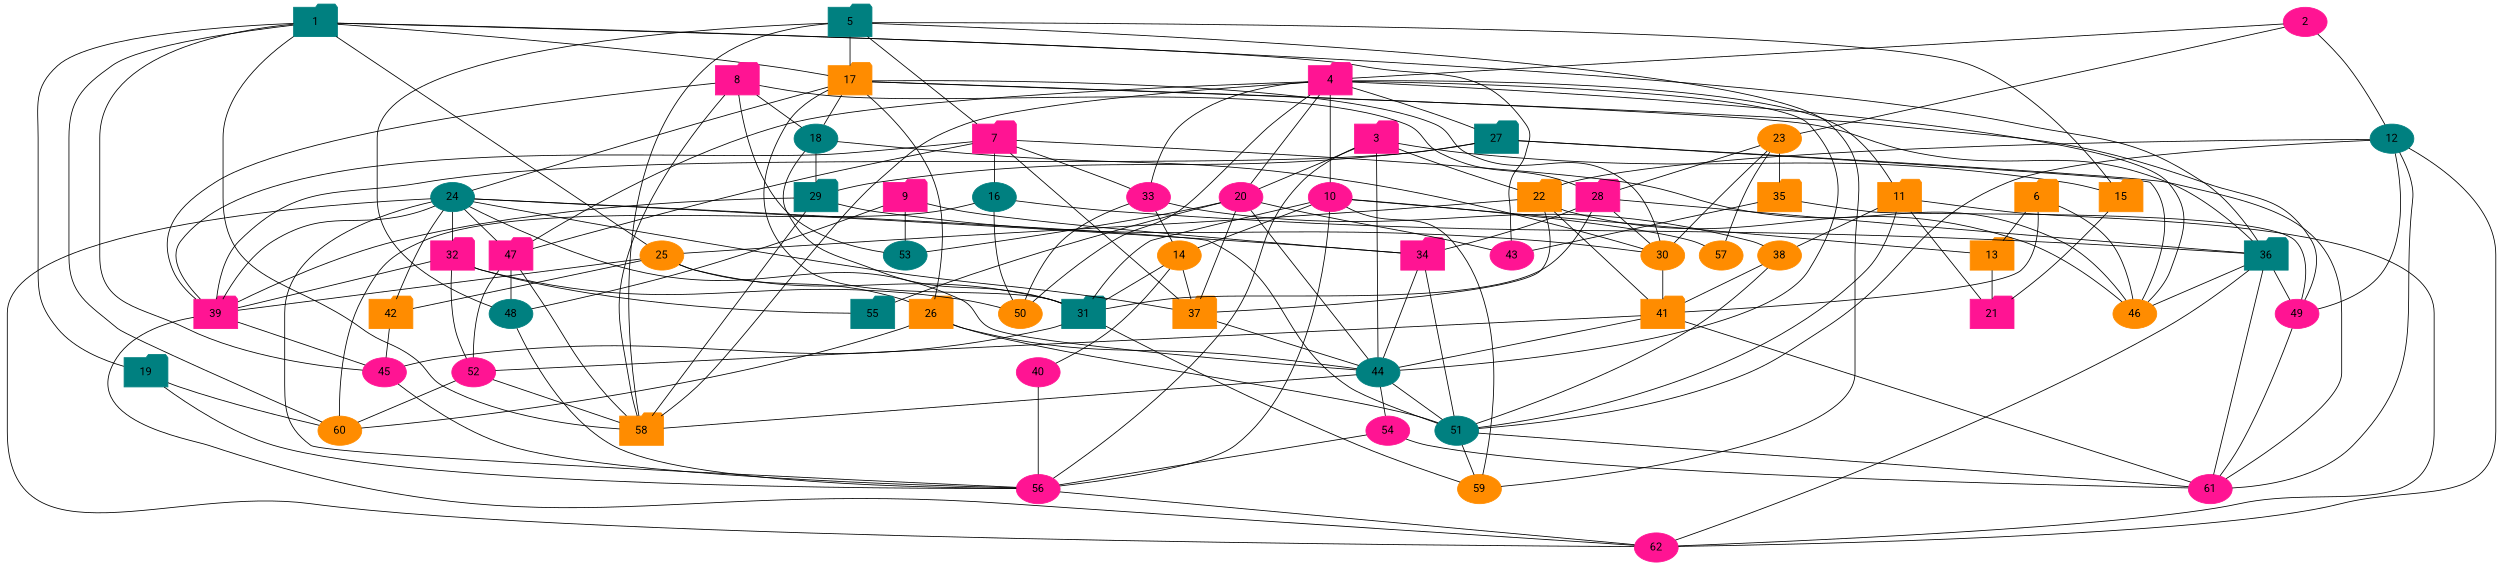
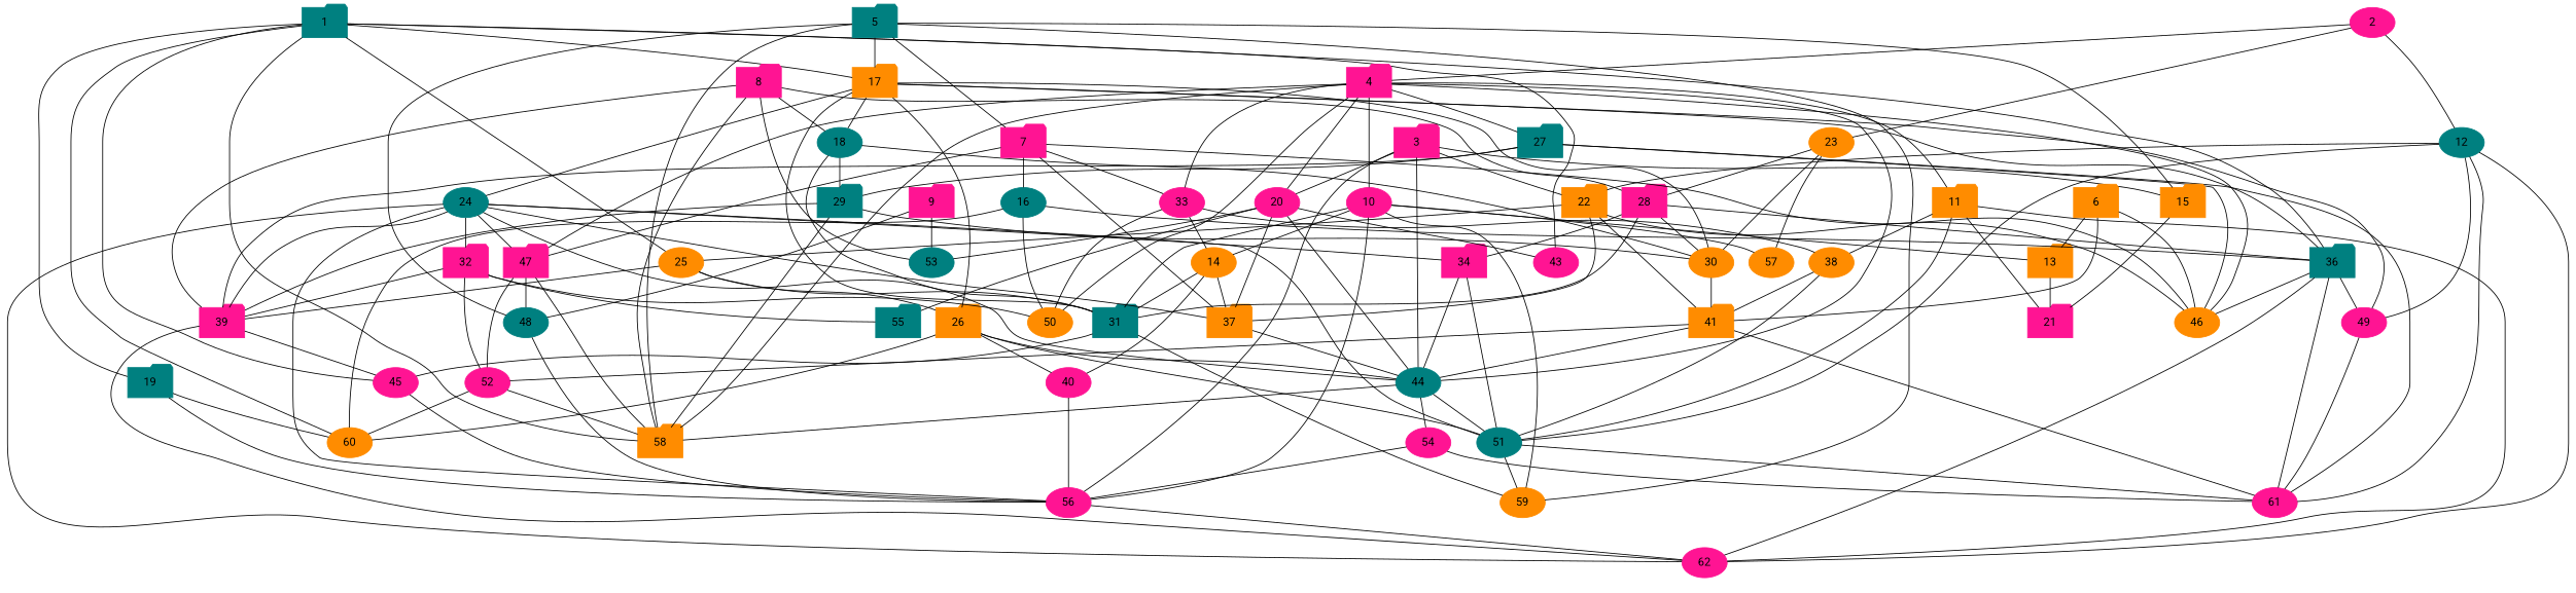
  graph {
    fontname=Roboto
    node [color=deeppink fontname=Roboto shape=folder style=filled]
    edge [fontname=Roboto weight=1.0]
    1 [color=teal]
    17 [color=darkorange]
    19 [color=teal]
    25 [color=darkorange shape=ellipse]
    36 [color=teal]
    43 [shape=ellipse]
    45 [shape=ellipse]
    58 [color=darkorange]
    60 [color=darkorange shape=ellipse]
    18 [color=teal shape=ellipse]
    31 [color=teal]
    49 [shape=ellipse]
    24 [color=teal shape=ellipse]
    26 [color=darkorange]
    30 [color=darkorange shape=ellipse]
    56 [shape=ellipse]
    39
-   42 [color=darkorange]
    46 [color=darkorange shape=ellipse]
    62 [shape=ellipse]
    61 [shape=ellipse]
    2 [shape=ellipse]
    4
    12 [color=teal shape=ellipse]
    23 [color=darkorange shape=ellipse]
    20 [shape=ellipse]
    44 [color=teal shape=ellipse]
    10 [shape=ellipse]
    11 [color=darkorange]
    27 [color=teal]
    33 [shape=ellipse]
    47
    50 [color=darkorange shape=ellipse]
    22 [color=darkorange]
    51 [color=teal shape=ellipse]
    28
    57 [color=darkorange shape=ellipse]
-   35 [color=darkorange]
    15 [color=darkorange]
    3
    21
    37 [color=darkorange]
    53 [color=teal shape=ellipse]
    55 [color=teal]
    41 [color=darkorange]
    54 [shape=ellipse]
    59 [color=darkorange shape=ellipse]
    13 [color=darkorange]
    14 [color=darkorange shape=ellipse]
    38 [color=darkorange shape=ellipse]
    29 [color=teal]
    48 [color=teal shape=ellipse]
    52 [shape=ellipse]
    5 [color=teal]
    7
    16 [color=teal shape=ellipse]
    6 [color=darkorange]
    8
    34
    9
    40 [shape=ellipse]
    32
    1 -- 17
    1 -- 19
    1 -- 25
    1 -- 36
    1 -- 43
    1 -- 45
    1 -- 58
    1 -- 60
    17 -- 36
    17 -- 18
    17 -- 31
    17 -- 49
    17 -- 24
    17 -- 26
    17 -- 30
    19 -- 60
    19 -- 56
    25 -- 31
    25 -- 26
    25 -- 39
-   25 -- 42
    36 -- 49
    36 -- 46
    36 -- 62
    36 -- 61
    45 -- 56
    18 -- 31
    18 -- 30
    18 -- 29
    31 -- 45
    31 -- 59
    49 -- 61
    24 -- 56
    24 -- 39
-   24 -- 42
    24 -- 62
    24 -- 44
    24 -- 47
    24 -- 51
    24 -- 37
    24 -- 34
    24 -- 32
    26 -- 60
    26 -- 44
    26 -- 51
+   26 -- 40
    30 -- 41
    56 -- 62
    39 -- 45
    39 -- 62
-   42 -- 45 [weight=2.0]
    2 -- 4
    2 -- 12
    2 -- 23
    4 -- 58
    4 -- 46
    4 -- 20
    4 -- 44
    4 -- 10 [weight=2.0]
    4 -- 11
    4 -- 27
    4 -- 33 [weight=2.0]
    4 -- 47
    4 -- 50
    12 -- 49
    12 -- 62
    12 -- 61
    12 -- 22
    12 -- 51
    23 -- 30
    23 -- 28
    23 -- 57
-   23 -- 35 [weight=3.0]
    20 -- 43
    20 -- 44
    20 -- 37
    20 -- 53
    20 -- 55
    44 -- 58
    44 -- 51
    44 -- 54
    10 -- 31
    10 -- 56
    10 -- 57
    10 -- 59
    10 -- 13
    10 -- 14
    11 -- 62
    11 -- 51
    11 -- 21
    11 -- 38
    27 -- 39
    27 -- 46
    27 -- 61
    27 -- 29
    33 -- 50
    33 -- 14
    33 -- 38
    47 -- 58
    47 -- 48
    47 -- 52
    22 -- 25
    22 -- 46
    22 -- 37
    22 -- 41
    51 -- 61
    51 -- 59
    28 -- 36 [weight=2.0]
    28 -- 31
    28 -- 30
    28 -- 34
-   35 -- 43
-   35 -- 49
    15 -- 21
    3 -- 56
    3 -- 20
    3 -- 44 [weight=2.0]
    3 -- 22
    3 -- 15 [weight=2.0]
    37 -- 44
    41 -- 61
    41 -- 44
    41 -- 52
    54 -- 56
    54 -- 61 [weight=2.0]
    13 -- 21
    14 -- 31
    14 -- 37
    14 -- 40
    38 -- 51
    38 -- 41
    29 -- 58 [weight=2.0]
    29 -- 30
    29 -- 39
    48 -- 56
    52 -- 58
    52 -- 60
    5 -- 17
    5 -- 58
    5 -- 15
    5 -- 59
    5 -- 48 [weight=2.0]
    5 -- 7
-   7 -- 39
    7 -- 46
    7 -- 33
    7 -- 47
    7 -- 37
    7 -- 16
    16 -- 36
    16 -- 60
    16 -- 50
    6 -- 46
    6 -- 41
    6 -- 13
    8 -- 58
    8 -- 18
    8 -- 39 [weight=2.0]
    8 -- 28
    8 -- 53 [weight=2.0]
    34 -- 44
    34 -- 51
    9 -- 53
    9 -- 48
-   9 -- 34
    40 -- 56
    32 -- 39
    32 -- 50
    32 -- 55
    32 -- 52
  }
